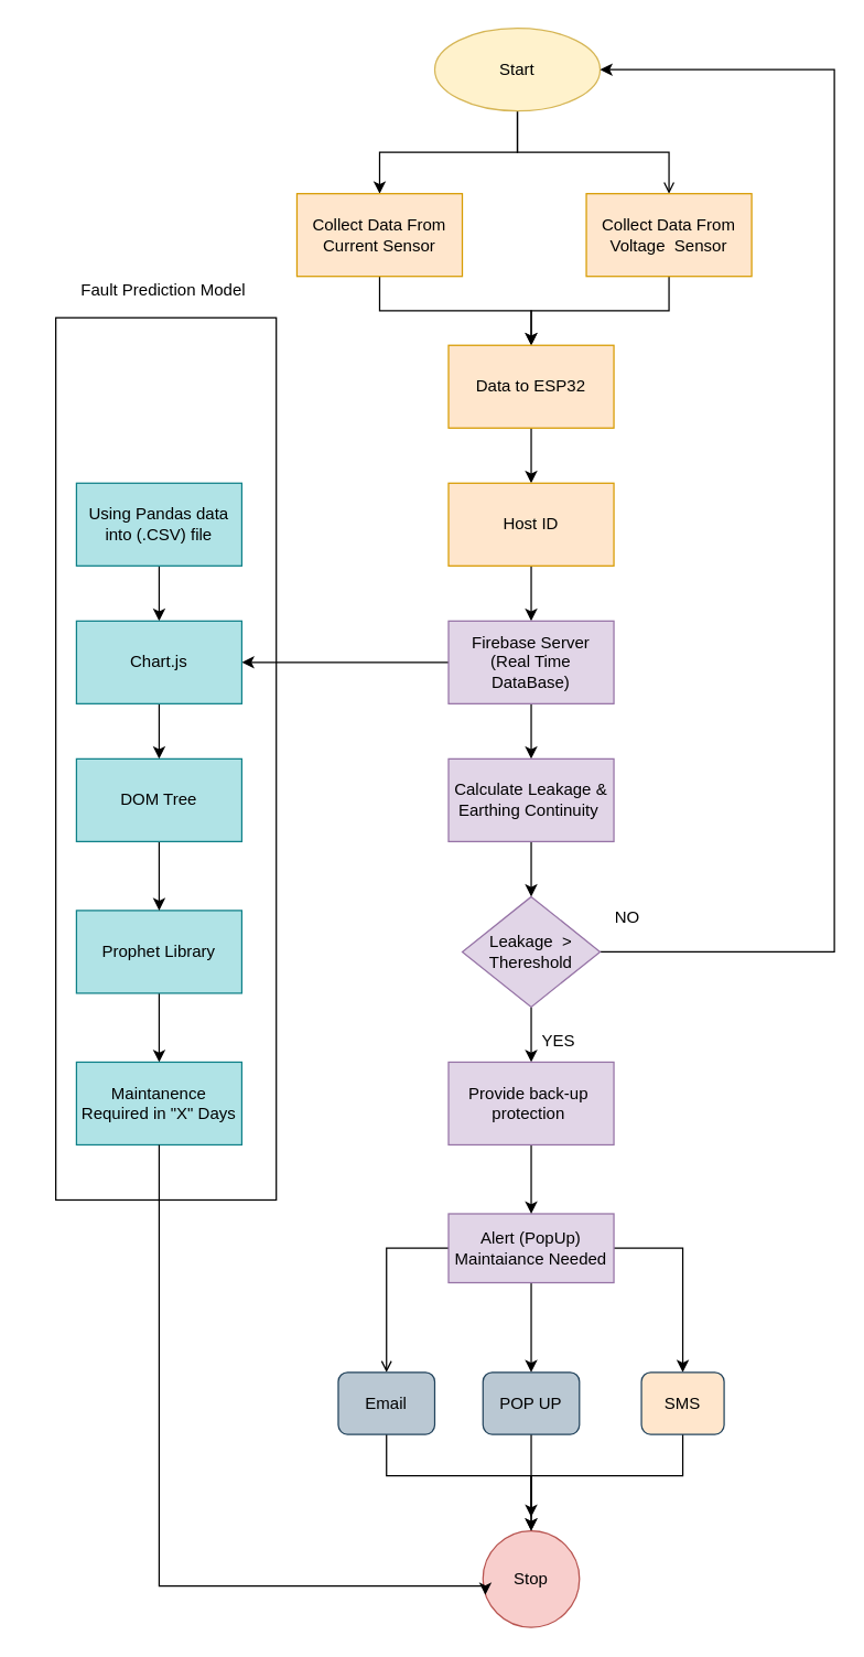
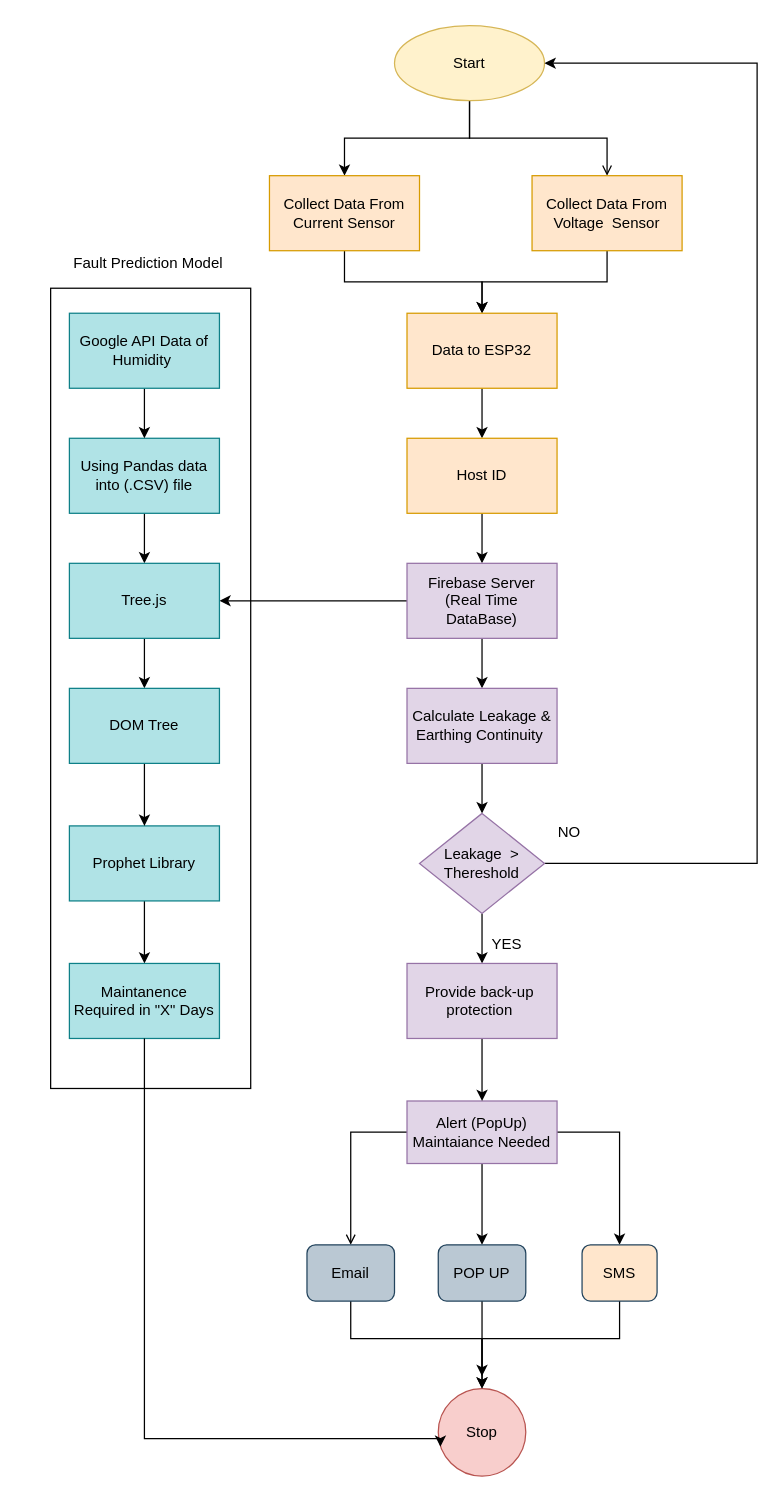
  <mxCell id="0" />
  <mxCell id="1" parent="0" />
  <mxCell id="2" style="edgeStyle=orthogonalEdgeStyle;rounded=0;orthogonalLoop=1;jettySize=auto;html=1;" parent="1" source="4" target="6" edge="1"><mxGeometry relative="1" as="geometry" /></mxCell>
  <mxCell id="3" style="edgeStyle=orthogonalEdgeStyle;rounded=0;orthogonalLoop=1;jettySize=auto;html=1;endArrow=open;" parent="1" source="4" target="8" edge="1"><mxGeometry relative="1" as="geometry" /></mxCell>
  <mxCell id="4" value="Start" style="ellipse;whiteSpace=wrap;html=1;fillColor=#fff2cc;strokeColor=#d6b656;" parent="1" vertex="1"><mxGeometry x="315" y="20" width="120" height="60" as="geometry" /></mxCell>
  <mxCell id="5" style="edgeStyle=orthogonalEdgeStyle;rounded=0;orthogonalLoop=1;jettySize=auto;html=1;entryX=0.5;entryY=0;entryDx=0;entryDy=0;" parent="1" source="6" target="10" edge="1"><mxGeometry relative="1" as="geometry" /></mxCell>
  <mxCell id="6" value="Collect Data From Current Sensor" style="rounded=0;whiteSpace=wrap;html=1;fillColor=#ffe6cc;strokeColor=#d79b00;" parent="1" vertex="1"><mxGeometry x="215" y="140" width="120" height="60" as="geometry" /></mxCell>
  <mxCell id="7" style="edgeStyle=orthogonalEdgeStyle;rounded=0;orthogonalLoop=1;jettySize=auto;html=1;entryX=0.5;entryY=0;entryDx=0;entryDy=0;" parent="1" source="8" target="10" edge="1"><mxGeometry relative="1" as="geometry" /></mxCell>
  <mxCell id="8" value="Collect Data From Voltage&amp;nbsp; Sensor" style="rounded=0;whiteSpace=wrap;html=1;fillColor=#ffe6cc;strokeColor=#d79b00;" parent="1" vertex="1"><mxGeometry x="425" y="140" width="120" height="60" as="geometry" /></mxCell>
  <mxCell id="9" style="edgeStyle=orthogonalEdgeStyle;rounded=0;orthogonalLoop=1;jettySize=auto;html=1;entryX=0.5;entryY=0;entryDx=0;entryDy=0;" parent="1" source="10" target="12" edge="1"><mxGeometry relative="1" as="geometry" /></mxCell>
  <mxCell id="10" value="Data to ESP32" style="rounded=0;whiteSpace=wrap;html=1;fillColor=#ffe6cc;strokeColor=#d79b00;" parent="1" vertex="1"><mxGeometry x="325" y="250" width="120" height="60" as="geometry" /></mxCell>
  <mxCell id="11" style="edgeStyle=orthogonalEdgeStyle;rounded=0;orthogonalLoop=1;jettySize=auto;html=1;entryX=0.5;entryY=0;entryDx=0;entryDy=0;" parent="1" source="12" target="15" edge="1"><mxGeometry relative="1" as="geometry" /></mxCell>
  <mxCell id="12" value="Host ID" style="rounded=0;whiteSpace=wrap;html=1;fillColor=#ffe6cc;strokeColor=#d79b00;" parent="1" vertex="1"><mxGeometry x="325" y="350" width="120" height="60" as="geometry" /></mxCell>
  <mxCell id="13" style="edgeStyle=orthogonalEdgeStyle;rounded=0;orthogonalLoop=1;jettySize=auto;html=1;entryX=0.5;entryY=0;entryDx=0;entryDy=0;" parent="1" source="15" target="17" edge="1"><mxGeometry relative="1" as="geometry" /></mxCell>
  <mxCell id="14" style="edgeStyle=orthogonalEdgeStyle;rounded=0;orthogonalLoop=1;jettySize=auto;html=1;entryX=1;entryY=0.5;entryDx=0;entryDy=0;" parent="1" source="15" target="39" edge="1"><mxGeometry relative="1" as="geometry" /></mxCell>
  <mxCell id="15" value="Firebase Server&lt;div&gt;(Real Time DataBase)&lt;/div&gt;" style="rounded=0;whiteSpace=wrap;html=1;fillColor=#e1d5e7;strokeColor=#9673a6;" parent="1" vertex="1"><mxGeometry x="325" y="450" width="120" height="60" as="geometry" /></mxCell>
  <mxCell id="16" style="edgeStyle=orthogonalEdgeStyle;rounded=0;orthogonalLoop=1;jettySize=auto;html=1;entryX=0.5;entryY=0;entryDx=0;entryDy=0;" parent="1" source="17" target="24" edge="1"><mxGeometry relative="1" as="geometry" /></mxCell>
  <mxCell id="17" value="Calculate Leakage &amp;amp; Earthing Continuity&amp;nbsp;" style="rounded=0;whiteSpace=wrap;html=1;fillColor=#e1d5e7;strokeColor=#9673a6;" parent="1" vertex="1"><mxGeometry x="325" y="550" width="120" height="60" as="geometry" /></mxCell>
  <mxCell id="18" style="edgeStyle=orthogonalEdgeStyle;rounded=0;orthogonalLoop=1;jettySize=auto;html=1;entryX=0.5;entryY=0;entryDx=0;entryDy=0;endArrow=open;" parent="1" source="21" target="45" edge="1"><mxGeometry relative="1" as="geometry" /></mxCell>
  <mxCell id="19" style="edgeStyle=orthogonalEdgeStyle;rounded=0;orthogonalLoop=1;jettySize=auto;html=1;entryX=0.5;entryY=0;entryDx=0;entryDy=0;" parent="1" source="21" target="49" edge="1"><mxGeometry relative="1" as="geometry" /></mxCell>
  <mxCell id="20" style="edgeStyle=orthogonalEdgeStyle;rounded=0;orthogonalLoop=1;jettySize=auto;html=1;entryX=0.5;entryY=0;entryDx=0;entryDy=0;" parent="1" source="21" target="47" edge="1"><mxGeometry relative="1" as="geometry" /></mxCell>
  <mxCell id="21" value="Alert (PopUp) Maintaiance Needed" style="rounded=0;whiteSpace=wrap;html=1;fillColor=#e1d5e7;strokeColor=#9673a6;" parent="1" vertex="1"><mxGeometry x="325" y="880" width="120" height="50" as="geometry" /></mxCell>
  <mxCell id="22" style="edgeStyle=orthogonalEdgeStyle;rounded=0;orthogonalLoop=1;jettySize=auto;html=1;entryX=1;entryY=0.5;entryDx=0;entryDy=0;" parent="1" source="24" target="4" edge="1"><mxGeometry relative="1" as="geometry"><Array as="points"><mxPoint x="605" y="690" /><mxPoint x="605" y="50" /></Array></mxGeometry></mxCell>
  <mxCell id="23" style="edgeStyle=orthogonalEdgeStyle;rounded=0;orthogonalLoop=1;jettySize=auto;html=1;exitX=0.5;exitY=1;exitDx=0;exitDy=0;entryX=0.5;entryY=0;entryDx=0;entryDy=0;" parent="1" source="24" target="43" edge="1"><mxGeometry relative="1" as="geometry" /></mxCell>
  <mxCell id="24" value="Leakage&amp;nbsp; &amp;gt; Thereshold" style="rhombus;whiteSpace=wrap;html=1;fillColor=#e1d5e7;strokeColor=#9673a6;" parent="1" vertex="1"><mxGeometry x="335" y="650" width="100" height="80" as="geometry" /></mxCell>
  <mxCell id="25" value="Stop" style="ellipse;whiteSpace=wrap;html=1;aspect=fixed;fillColor=#f8cecc;strokeColor=#b85450;" parent="1" vertex="1"><mxGeometry x="350" y="1110" width="70" height="70" as="geometry" /></mxCell>
  <mxCell id="26" style="edgeStyle=orthogonalEdgeStyle;rounded=0;orthogonalLoop=1;jettySize=auto;html=1;entryX=0.5;entryY=0;entryDx=0;entryDy=0;" parent="1" source="27" target="32" edge="1"><mxGeometry relative="1" as="geometry" /></mxCell>
  <mxCell id="27" value="Prophet Library" style="rounded=0;whiteSpace=wrap;html=1;fillColor=#b0e3e6;strokeColor=#0e8088;" parent="1" vertex="1"><mxGeometry x="55" y="660" width="120" height="60" as="geometry" /></mxCell>
  <mxCell id="28" style="edgeStyle=orthogonalEdgeStyle;rounded=0;orthogonalLoop=1;jettySize=auto;html=1;entryX=0.5;entryY=0;entryDx=0;entryDy=0;" parent="1" source="29" target="39" edge="1"><mxGeometry relative="1" as="geometry" /></mxCell>
  <mxCell id="29" value="Using Pandas data into (.CSV) file" style="rounded=0;whiteSpace=wrap;html=1;fillColor=#b0e3e6;strokeColor=#0e8088;" parent="1" vertex="1"><mxGeometry x="55" y="350" width="120" height="60" as="geometry" /></mxCell>
+ <mxCell id="30" style="edgeStyle=orthogonalEdgeStyle;rounded=0;orthogonalLoop=1;jettySize=auto;html=1;entryX=0.5;entryY=0;entryDx=0;entryDy=0;" parent="1" source="31" target="29" edge="1"><mxGeometry relative="1" as="geometry" /></mxCell>
+ <mxCell id="31" value="Google API Data of Humidity&amp;nbsp;" style="rounded=0;whiteSpace=wrap;html=1;fillColor=#b0e3e6;strokeColor=#0e8088;" parent="1" vertex="1"><mxGeometry x="55" y="250" width="120" height="60" as="geometry" /></mxCell>
  <mxCell id="32" value="Maintanence Required in &quot;X&quot; Days" style="rounded=0;whiteSpace=wrap;html=1;fillColor=#b0e3e6;strokeColor=#0e8088;" parent="1" vertex="1"><mxGeometry x="55" y="770" width="120" height="60" as="geometry" /></mxCell>
  <mxCell id="33" style="edgeStyle=orthogonalEdgeStyle;rounded=0;orthogonalLoop=1;jettySize=auto;html=1;entryX=0.024;entryY=0.664;entryDx=0;entryDy=0;entryPerimeter=0;" parent="1" source="32" target="25" edge="1"><mxGeometry relative="1" as="geometry"><Array as="points"><mxPoint x="115" y="1150" /><mxPoint x="352" y="1150" /></Array></mxGeometry></mxCell>
  <mxCell id="34" value="" style="rounded=0;whiteSpace=wrap;html=1;gradientColor=none;fillColor=none;" parent="1" vertex="1"><mxGeometry x="40" y="230" width="160" height="640" as="geometry" /></mxCell>
  <mxCell id="35" value="Fault Prediction Model&amp;nbsp;" style="text;html=1;align=center;verticalAlign=middle;whiteSpace=wrap;rounded=0;" parent="1" vertex="1"><mxGeometry x="20" y="190" width="200" height="40" as="geometry" /></mxCell>
  <mxCell id="36" value="NO" style="text;html=1;align=center;verticalAlign=middle;whiteSpace=wrap;rounded=0;" parent="1" vertex="1"><mxGeometry x="425" y="650" width="60" height="30" as="geometry" /></mxCell>
  <mxCell id="37" value="YES" style="text;html=1;align=center;verticalAlign=middle;whiteSpace=wrap;rounded=0;" parent="1" vertex="1"><mxGeometry x="375" y="740" width="60" height="30" as="geometry" /></mxCell>
  <mxCell id="38" style="edgeStyle=orthogonalEdgeStyle;rounded=0;orthogonalLoop=1;jettySize=auto;html=1;" parent="1" source="39" target="41" edge="1"><mxGeometry relative="1" as="geometry" /></mxCell>
- <mxCell id="39" value="Chart.js" style="rounded=0;whiteSpace=wrap;html=1;fillColor=#b0e3e6;strokeColor=#0e8088;" parent="1" vertex="1"><mxGeometry x="55" y="450" width="120" height="60" as="geometry" /></mxCell>
+ <mxCell id="39" value="Tree.js" style="rounded=0;whiteSpace=wrap;html=1;fillColor=#b0e3e6;strokeColor=#0e8088;" parent="1" vertex="1"><mxGeometry x="55" y="450" width="120" height="60" as="geometry" /></mxCell>
  <mxCell id="40" style="edgeStyle=orthogonalEdgeStyle;rounded=0;orthogonalLoop=1;jettySize=auto;html=1;" parent="1" source="41" target="27" edge="1"><mxGeometry relative="1" as="geometry" /></mxCell>
  <mxCell id="41" value="DOM Tree" style="rounded=0;whiteSpace=wrap;html=1;fillColor=#b0e3e6;strokeColor=#0e8088;" parent="1" vertex="1"><mxGeometry x="55" y="550" width="120" height="60" as="geometry" /></mxCell>
  <mxCell id="42" style="edgeStyle=orthogonalEdgeStyle;rounded=0;orthogonalLoop=1;jettySize=auto;html=1;entryX=0.5;entryY=0;entryDx=0;entryDy=0;" parent="1" source="43" target="21" edge="1"><mxGeometry relative="1" as="geometry" /></mxCell>
  <mxCell id="43" value="Provide back-up&amp;nbsp; protection&amp;nbsp;" style="rounded=0;whiteSpace=wrap;html=1;fillColor=#e1d5e7;strokeColor=#9673a6;" parent="1" vertex="1"><mxGeometry x="325" y="770" width="120" height="60" as="geometry" /></mxCell>
  <mxCell id="44" style="edgeStyle=orthogonalEdgeStyle;rounded=0;orthogonalLoop=1;jettySize=auto;html=1;" parent="1" source="45" edge="1"><mxGeometry relative="1" as="geometry"><mxPoint x="385" y="1100" as="targetPoint" /><Array as="points"><mxPoint x="280" y="1070" /><mxPoint x="385" y="1070" /></Array></mxGeometry></mxCell>
  <mxCell id="45" value="Email" style="rounded=1;whiteSpace=wrap;html=1;fillColor=#bac8d3;strokeColor=#23445d;" parent="1" vertex="1"><mxGeometry x="245" y="995" width="70" height="45" as="geometry" /></mxCell>
  <mxCell id="46" style="edgeStyle=orthogonalEdgeStyle;rounded=0;orthogonalLoop=1;jettySize=auto;html=1;entryX=0.5;entryY=0;entryDx=0;entryDy=0;" parent="1" source="47" target="25" edge="1"><mxGeometry relative="1" as="geometry"><Array as="points"><mxPoint x="495" y="1070" /><mxPoint x="385" y="1070" /></Array></mxGeometry></mxCell>
  <mxCell id="47" value="SMS" style="rounded=1;whiteSpace=wrap;html=1;fillColor=#ffe6cc;strokeColor=#23445d;" parent="1" vertex="1"><mxGeometry x="465" y="995" width="60" height="45" as="geometry" /></mxCell>
  <mxCell id="48" style="edgeStyle=orthogonalEdgeStyle;rounded=0;orthogonalLoop=1;jettySize=auto;html=1;entryX=0.5;entryY=0;entryDx=0;entryDy=0;" parent="1" source="49" target="25" edge="1"><mxGeometry relative="1" as="geometry" /></mxCell>
  <mxCell id="49" value="POP UP" style="rounded=1;whiteSpace=wrap;html=1;fillColor=#bac8d3;strokeColor=#23445d;" parent="1" vertex="1"><mxGeometry x="350" y="995" width="70" height="45" as="geometry" /></mxCell>
